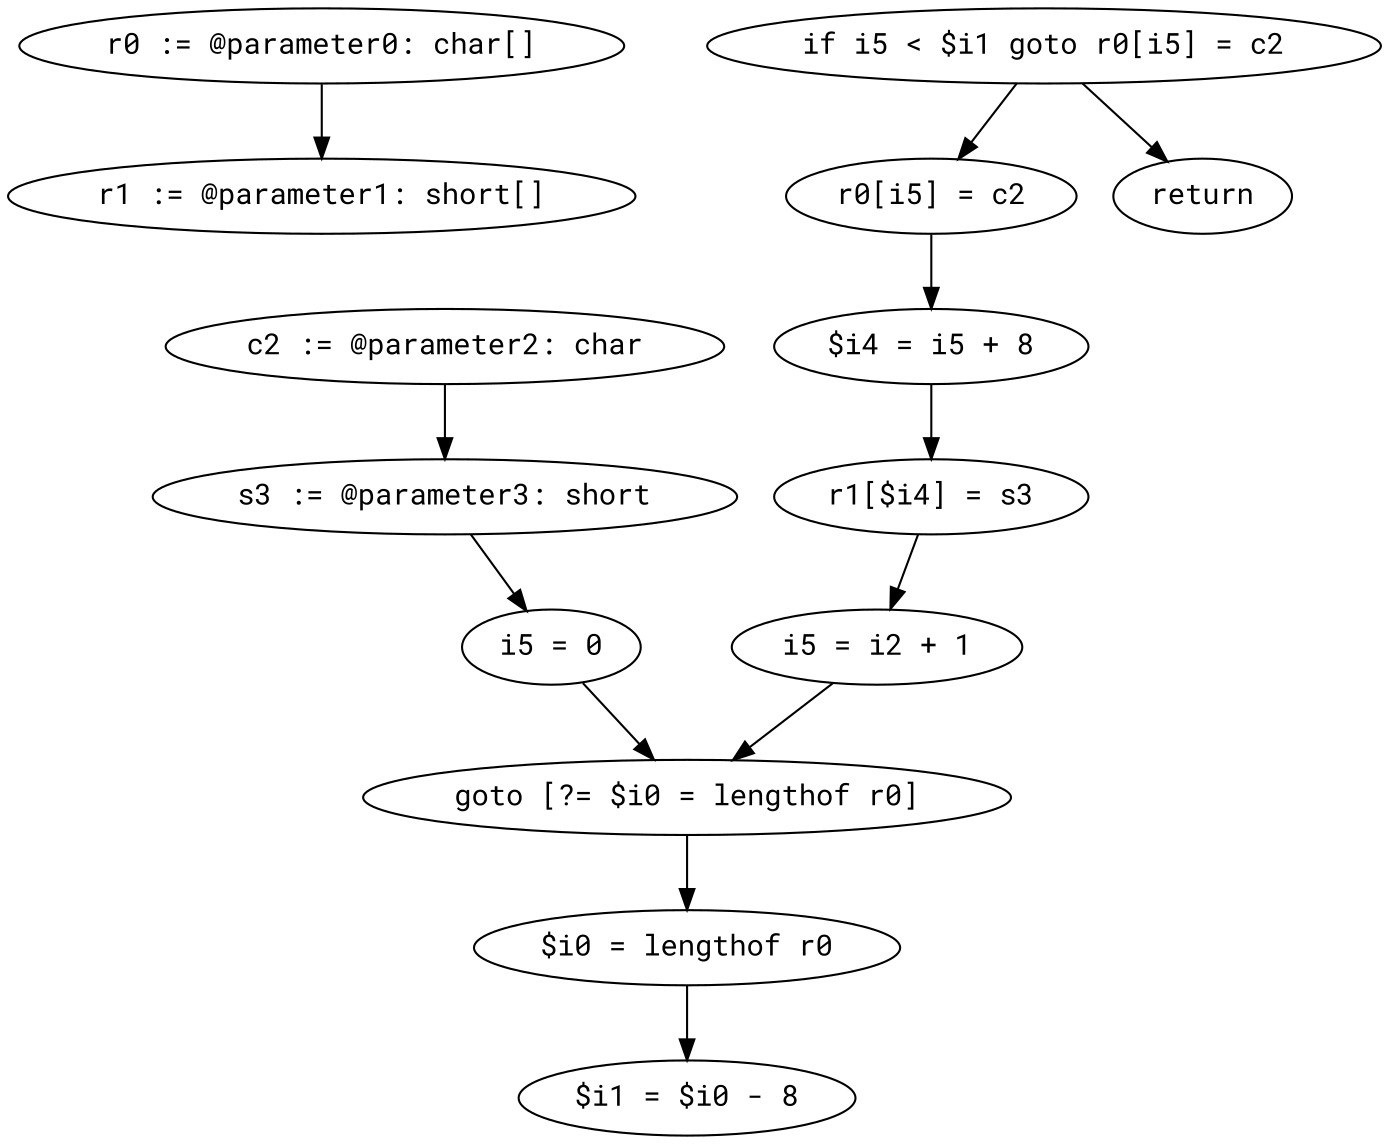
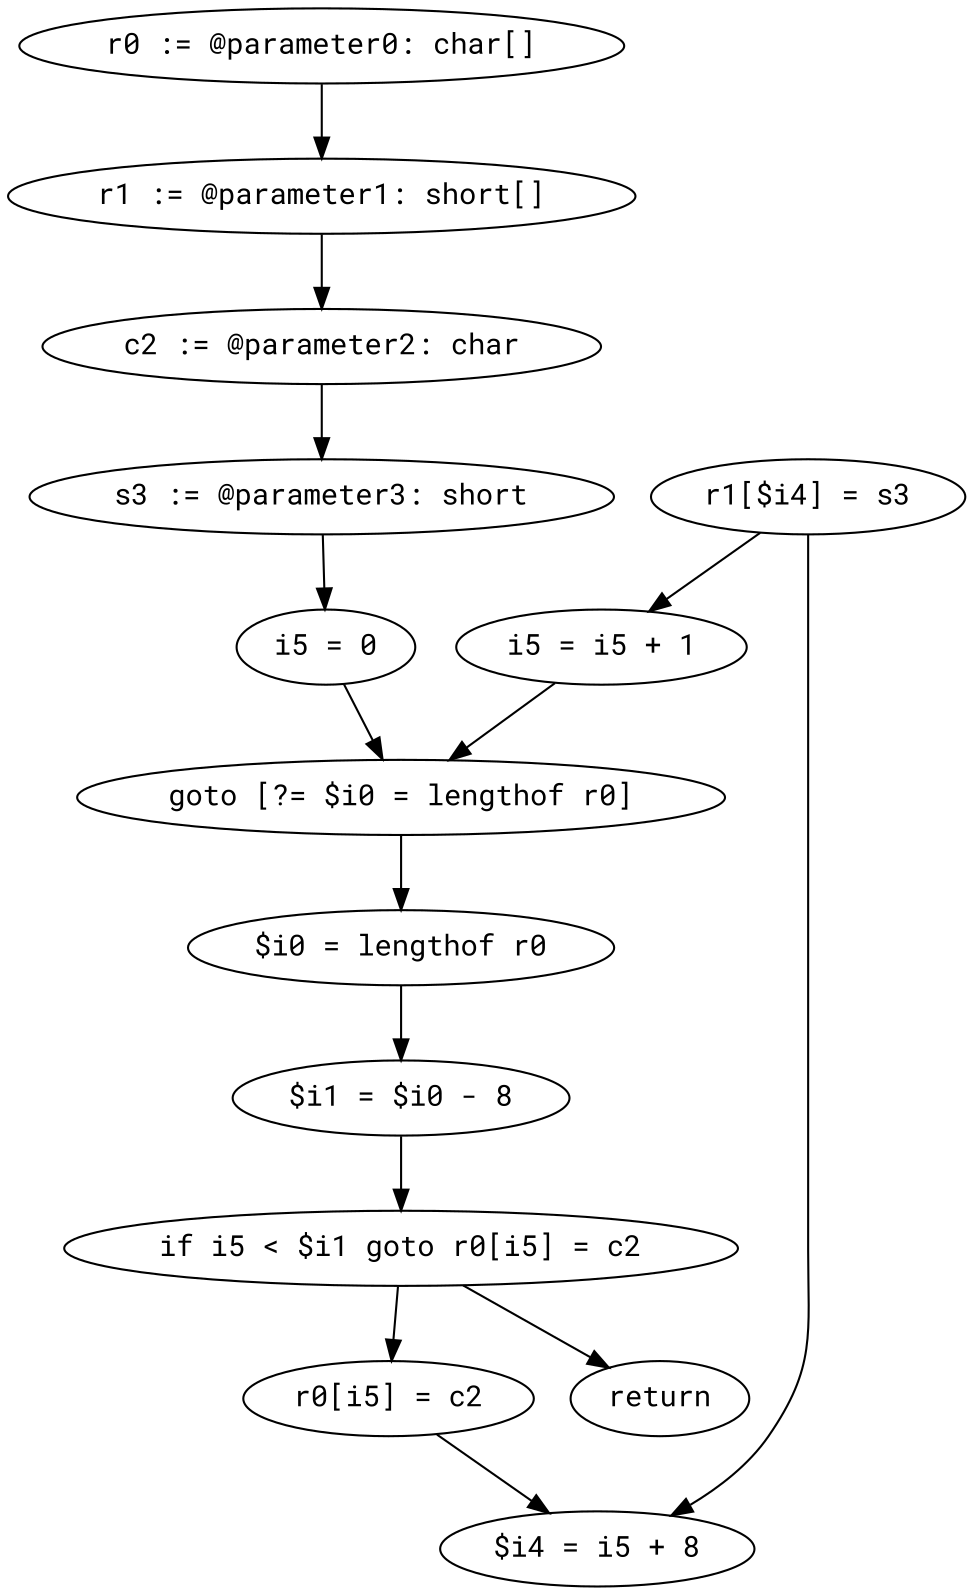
  digraph {
    fontname="Roboto Mono"
    node [fontname="Roboto Mono"]
    edge [fontname="Roboto Mono"]
    "r0 := @parameter0: char[]"
    "r1 := @parameter1: short[]"
    "c2 := @parameter2: char"
    "s3 := @parameter3: short"
    "i5 = 0"
    "goto [?= $i0 = lengthof r0]"
    "$i0 = lengthof r0"
    "$i1 = $i0 - 8"
    "r0[i5] = c2"
    "$i4 = i5 + 8"
    "r1[$i4] = s3"
-   "i5 = i5 + 1" [label="i5 = i2 + 1"]
+   "i5 = i5 + 1"
    "if i5 < $i1 goto r0[i5] = c2"
    return
    "r0 := @parameter0: char[]" -> "r1 := @parameter1: short[]"
+   "r1 := @parameter1: short[]" -> "c2 := @parameter2: char"
    "c2 := @parameter2: char" -> "s3 := @parameter3: short"
    "s3 := @parameter3: short" -> "i5 = 0"
    "i5 = 0" -> "goto [?= $i0 = lengthof r0]"
    "goto [?= $i0 = lengthof r0]" -> "$i0 = lengthof r0"
    "$i0 = lengthof r0" -> "$i1 = $i0 - 8"
+   "$i1 = $i0 - 8" -> "if i5 < $i1 goto r0[i5] = c2"
    "r0[i5] = c2" -> "$i4 = i5 + 8"
-   "$i4 = i5 + 8" -> "r1[$i4] = s3"
+   "r1[$i4] = s3" -> "$i4 = i5 + 8"
    "r1[$i4] = s3" -> "i5 = i5 + 1"
    "i5 = i5 + 1" -> "goto [?= $i0 = lengthof r0]"
    "if i5 < $i1 goto r0[i5] = c2" -> "r0[i5] = c2"
    "if i5 < $i1 goto r0[i5] = c2" -> return
  }
